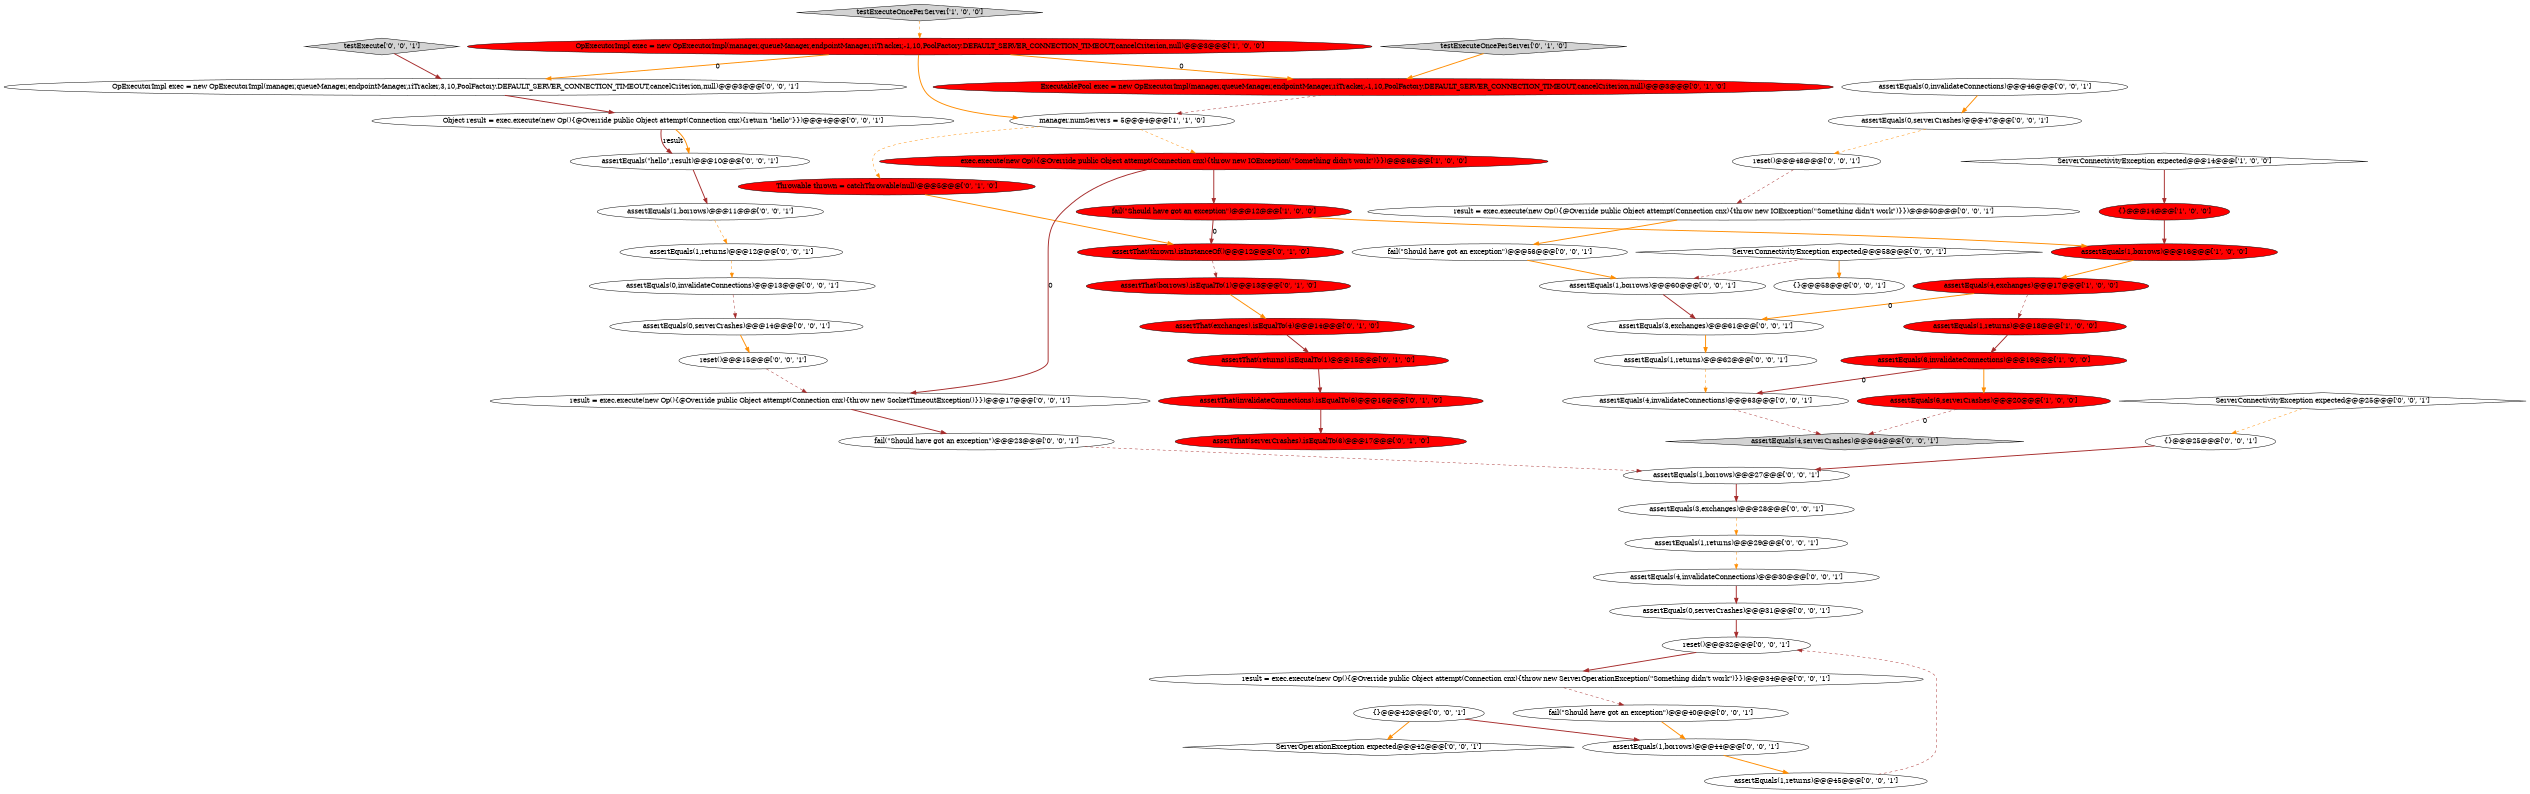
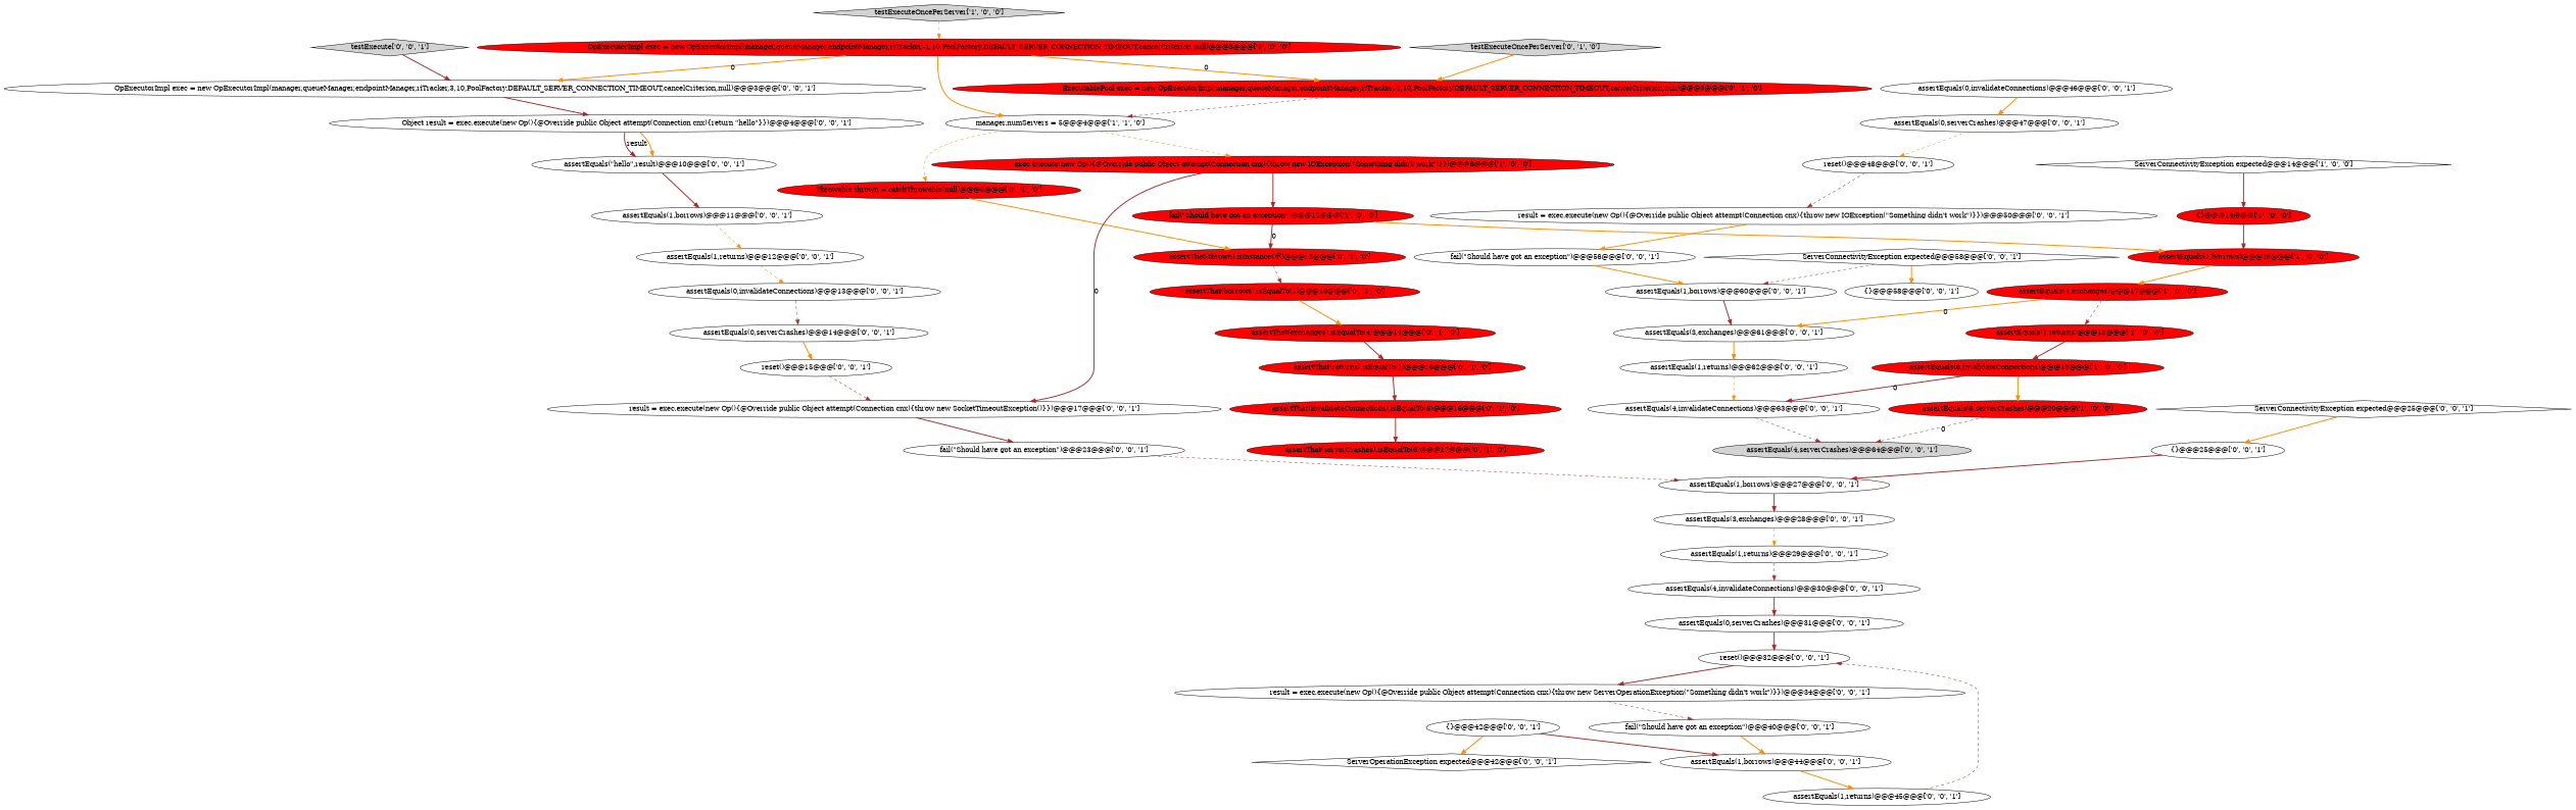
  digraph {
    node [fillcolor=white shape=ellipse style=filled]
    edge [color=brown style=bold]
    n1 [label="assertEquals(1,borrows)@@@27@@@['0', '0', '1']"]
    n2 [label="assertEquals(3,exchanges)@@@28@@@['0', '0', '1']"]
    n3 [label="assertEquals(1,returns)@@@29@@@['0', '0', '1']"]
    n4 [fillcolor=red label="assertThat(thrown).isInstanceOf()@@@12@@@['0', '1', '0']"]
    n5 [fillcolor=red label="assertThat(borrows).isEqualTo(1)@@@13@@@['0', '1', '0']"]
    n6 [fillcolor=red label="assertThat(exchanges).isEqualTo(4)@@@14@@@['0', '1', '0']"]
    n7 [label="assertEquals(4,invalidateConnections)@@@30@@@['0', '0', '1']"]
    n8 [label="assertEquals(0,serverCrashes)@@@31@@@['0', '0', '1']"]
    n9 [label="reset()@@@32@@@['0', '0', '1']"]
    n10 [label="ServerOperationException expected@@@42@@@['0', '0', '1']" shape=diamond]
    n11 [label="{}@@@42@@@['0', '0', '1']"]
    n12 [label="assertEquals(1,borrows)@@@44@@@['0', '0', '1']"]
    n13 [fillcolor=red label="assertEquals(4,exchanges)@@@17@@@['1', '0', '0']"]
    n14 [fillcolor=red label="assertEquals(1,returns)@@@18@@@['1', '0', '0']"]
    n15 [label="assertEquals(3,exchanges)@@@61@@@['0', '0', '1']"]
    n16 [fillcolor=red label="assertEquals(6,invalidateConnections)@@@19@@@['1', '0', '0']"]
    n17 [label="assertEquals(1,returns)@@@62@@@['0', '0', '1']"]
    n18 [fillcolor=red label="Throwable thrown = catchThrowable(null)@@@5@@@['0', '1', '0']"]
    n19 [label="OpExecutorImpl exec = new OpExecutorImpl(manager,queueManager,endpointManager,riTracker,3,10,PoolFactory.DEFAULT_SERVER_CONNECTION_TIMEOUT,cancelCriterion,null)@@@3@@@['0', '0', '1']"]
    n20 [label="Object result = exec.execute(new Op(){@Override public Object attempt(Connection cnx){return \"hello\"}})@@@4@@@['0', '0', '1']"]
    n21 [label="assertEquals(\"hello\",result)@@@10@@@['0', '0', '1']"]
    n22 [fillcolor=red label="assertThat(invalidateConnections).isEqualTo(6)@@@16@@@['0', '1', '0']"]
    n23 [fillcolor=red label="assertThat(serverCrashes).isEqualTo(6)@@@17@@@['0', '1', '0']"]
    n24 [label="assertEquals(0,invalidateConnections)@@@46@@@['0', '0', '1']"]
    n25 [label="assertEquals(0,serverCrashes)@@@47@@@['0', '0', '1']"]
    n26 [label="reset()@@@48@@@['0', '0', '1']"]
    n27 [label="assertEquals(4,invalidateConnections)@@@63@@@['0', '0', '1']"]
-   n28 [fillcolor=lightgray label="assertEquals(4,serverCrashes)@@@64@@@['0', '0', '1']" shape=diamond]
+   n28 [fillcolor=lightgray label="assertEquals(4,serverCrashes)@@@64@@@['0', '0', '1']"]
    n29 [fillcolor=red label="assertEquals(1,borrows)@@@16@@@['1', '0', '0']"]
    n30 [fillcolor=red label="OpExecutorImpl exec = new OpExecutorImpl(manager,queueManager,endpointManager,riTracker,-1,10,PoolFactory.DEFAULT_SERVER_CONNECTION_TIMEOUT,cancelCriterion,null)@@@3@@@['1', '0', '0']"]
    n31 [label="manager.numServers = 5@@@4@@@['1', '1', '0']"]
    n32 [fillcolor=red label="ExecutablePool exec = new OpExecutorImpl(manager,queueManager,endpointManager,riTracker,-1,10,PoolFactory.DEFAULT_SERVER_CONNECTION_TIMEOUT,cancelCriterion,null)@@@3@@@['0', '1', '0']"]
    n33 [fillcolor=red label="exec.execute(new Op(){@Override public Object attempt(Connection cnx){throw new IOException(\"Something didn't work\")}})@@@6@@@['1', '0', '0']"]
    n34 [fillcolor=lightgray label="testExecuteOncePerServer['1', '0', '0']" shape=diamond]
    n35 [fillcolor=red label="assertEquals(6,serverCrashes)@@@20@@@['1', '0', '0']"]
    n36 [fillcolor=red label="fail(\"Should have got an exception\")@@@12@@@['1', '0', '0']"]
    n37 [label="result = exec.execute(new Op(){@Override public Object attempt(Connection cnx){throw new SocketTimeoutException()}})@@@17@@@['0', '0', '1']"]
    n38 [label="fail(\"Should have got an exception\")@@@40@@@['0', '0', '1']"]
    n39 [label="assertEquals(1,returns)@@@45@@@['0', '0', '1']"]
    n40 [label="result = exec.execute(new Op(){@Override public Object attempt(Connection cnx){throw new ServerOperationException(\"Something didn't work\")}})@@@34@@@['0', '0', '1']"]
    n41 [label="fail(\"Should have got an exception\")@@@56@@@['0', '0', '1']"]
    n42 [label="assertEquals(1,borrows)@@@60@@@['0', '0', '1']"]
    n43 [label="assertEquals(1,borrows)@@@11@@@['0', '0', '1']"]
    n44 [fillcolor=lightgray label="testExecute['0', '0', '1']" shape=diamond]
    n45 [label="assertEquals(0,serverCrashes)@@@14@@@['0', '0', '1']"]
    n46 [label="reset()@@@15@@@['0', '0', '1']"]
    n47 [label="fail(\"Should have got an exception\")@@@23@@@['0', '0', '1']"]
    n48 [label="assertEquals(1,returns)@@@12@@@['0', '0', '1']"]
    n49 [label="assertEquals(0,invalidateConnections)@@@13@@@['0', '0', '1']"]
    n50 [fillcolor=red label="assertThat(returns).isEqualTo(1)@@@15@@@['0', '1', '0']"]
    n51 [label="result = exec.execute(new Op(){@Override public Object attempt(Connection cnx){throw new IOException(\"Something didn't work\")}})@@@50@@@['0', '0', '1']"]
    n52 [fillcolor=red label="{}@@@14@@@['1', '0', '0']"]
    n53 [label="{}@@@58@@@['0', '0', '1']"]
    n54 [label="ServerConnectivityException expected@@@25@@@['0', '0', '1']" shape=diamond]
    n55 [label="{}@@@25@@@['0', '0', '1']"]
    n56 [label="ServerConnectivityException expected@@@14@@@['1', '0', '0']" shape=diamond]
    n57 [fillcolor=lightgray label="testExecuteOncePerServer['0', '1', '0']" shape=diamond]
    n58 [label="ServerConnectivityException expected@@@58@@@['0', '0', '1']" shape=diamond]
    n1 -> n2
    n2 -> n3 [color=darkorange style=dashed]
-   n3 -> n7 [color=darkorange style=dashed]
+   n3 -> n7 [style=dashed]
    n4 -> n5 [style=dashed]
    n5 -> n6 [color=darkorange]
    n6 -> n50
    n7 -> n8
    n8 -> n9
    n9 -> n40
    n11 -> n10 [color=darkorange]
    n11 -> n12
    n12 -> n39 [color=darkorange]
    n13 -> n14 [style=dashed]
    n13 -> n15 [color=darkorange label=0]
    n14 -> n16
    n15 -> n17 [color=darkorange]
    n16 -> n27 [label=0]
    n16 -> n35 [color=darkorange]
    n17 -> n27 [color=darkorange style=dashed]
    n18 -> n4 [color=darkorange]
    n19 -> n20
    n20 -> n21 [label=result]
    n20 -> n21 [color=darkorange]
    n21 -> n43
    n22 -> n23
    n24 -> n25 [color=darkorange]
    n25 -> n26 [color=darkorange style=dashed]
    n26 -> n51 [style=dashed]
    n27 -> n28 [style=dashed]
    n29 -> n13 [color=darkorange]
    n30 -> n19 [color=darkorange label=0]
    n30 -> n31 [color=darkorange]
    n30 -> n32 [color=darkorange label=0]
    n31 -> n18 [color=darkorange style=dashed]
    n31 -> n33 [color=darkorange style=dashed]
    n32 -> n31 [style=dashed]
    n33 -> n36
    n33 -> n37 [label=0]
    n34 -> n30 [color=darkorange style=dashed]
    n35 -> n28 [label=0 style=dashed]
    n36 -> n4 [label=0]
    n36 -> n29 [color=darkorange]
    n37 -> n47
    n38 -> n12 [color=darkorange]
    n39 -> n9 [style=dashed]
    n40 -> n38 [style=dashed]
    n41 -> n42 [color=darkorange]
    n42 -> n15
    n43 -> n48 [color=darkorange style=dashed]
    n44 -> n19
    n45 -> n46 [color=darkorange]
    n46 -> n37 [style=dashed]
    n47 -> n1 [style=dashed]
    n48 -> n49 [color=darkorange style=dashed]
    n49 -> n45 [style=dashed]
    n50 -> n22
    n51 -> n41 [color=darkorange]
    n52 -> n29
-   n54 -> n55 [color=darkorange style=dashed]
+   n54 -> n55 [color=darkorange]
    n55 -> n1
    n56 -> n52
    n57 -> n32 [color=darkorange]
    n58 -> n42 [style=dashed]
    n58 -> n53 [color=darkorange]
  }
